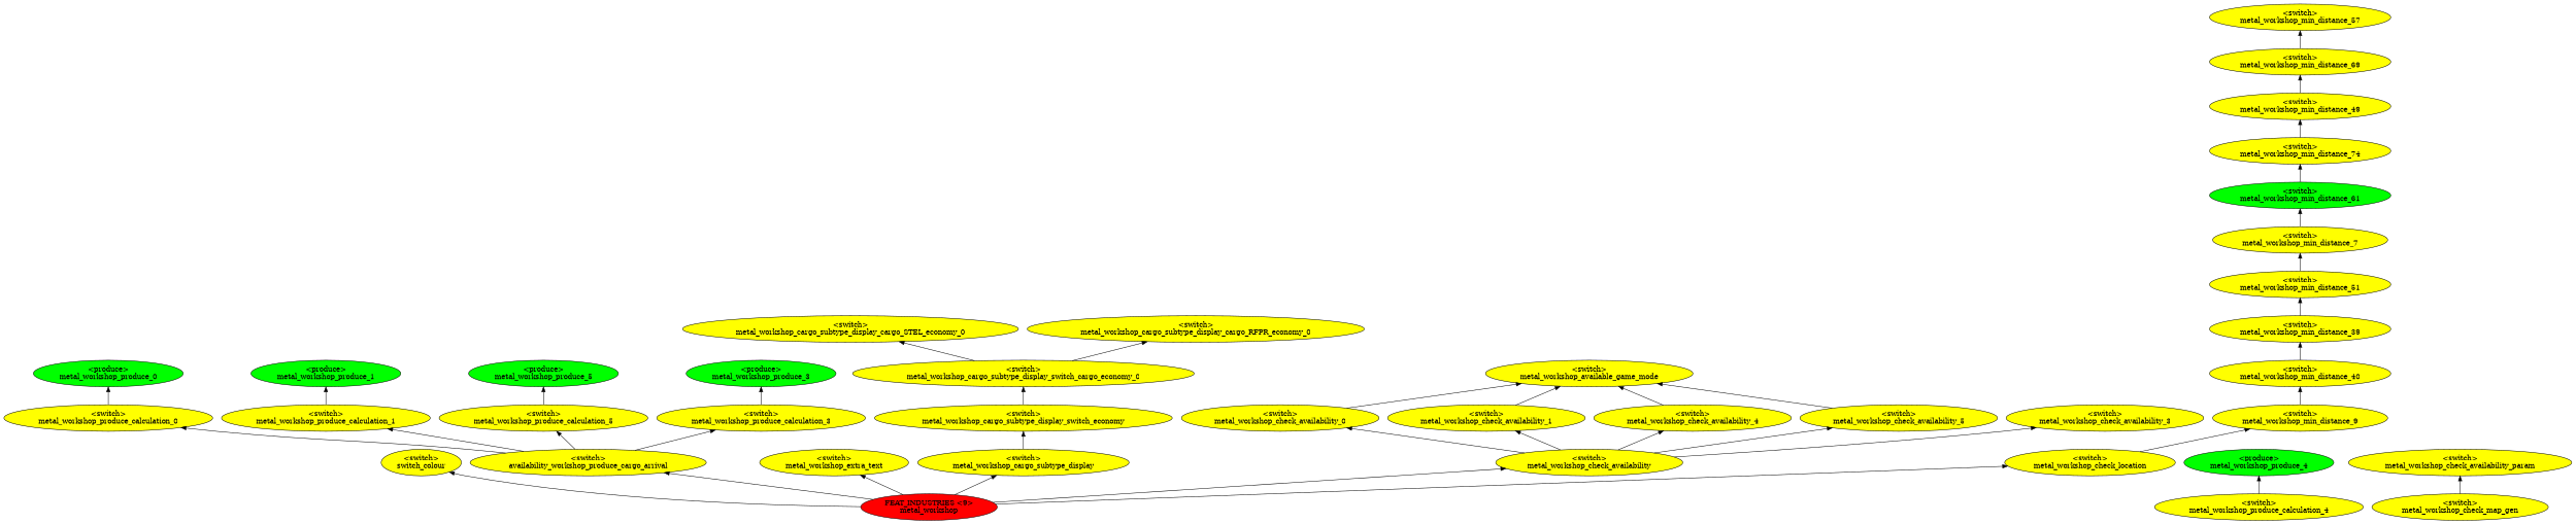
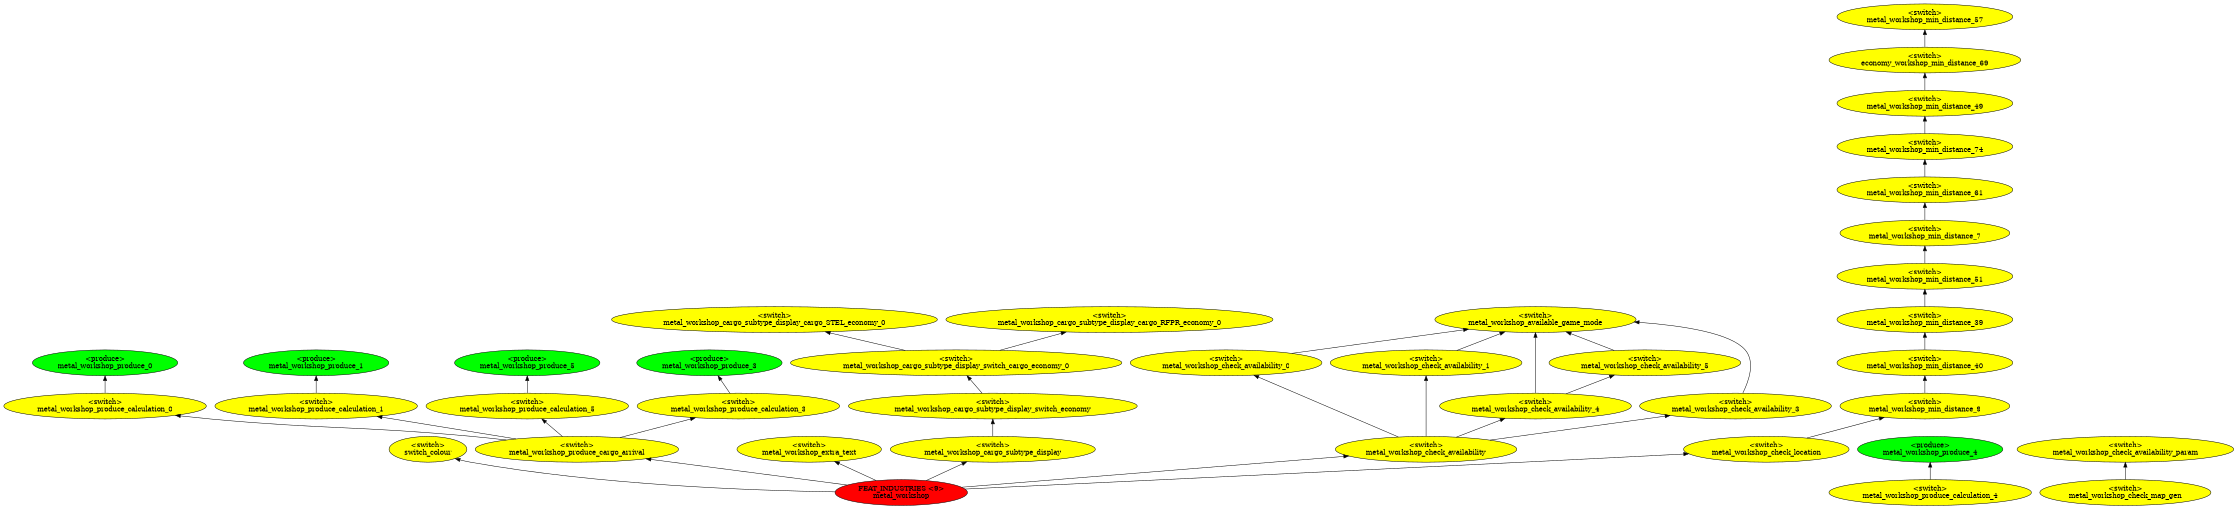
  digraph {
    rankdir=BT
    node [fillcolor=yellow style=filled]
    n1 [label="<switch>\nswitch_colour"]
    n2 [fillcolor=green label="<produce>\nmetal_workshop_produce_0"]
    n3 [label="<switch>\nmetal_workshop_produce_calculation_0"]
    n4 [fillcolor=green label="<produce>\nmetal_workshop_produce_1"]
    n5 [label="<switch>\nmetal_workshop_produce_calculation_1"]
    n6 [fillcolor=green label="<produce>\nmetal_workshop_produce_4"]
    n7 [label="<switch>\nmetal_workshop_produce_calculation_4"]
    n8 [fillcolor=green label="<produce>\nmetal_workshop_produce_5"]
    n9 [label="<switch>\nmetal_workshop_produce_calculation_5"]
    n10 [fillcolor=green label="<produce>\nmetal_workshop_produce_3"]
    n11 [label="<switch>\nmetal_workshop_produce_calculation_3"]
-   n12 [label="<switch>\navailability_workshop_produce_cargo_arrival"]
+   n12 [label="<switch>\nmetal_workshop_produce_cargo_arrival"]
    n13 [label="<switch>\nmetal_workshop_extra_text"]
    n14 [label="<switch>\nmetal_workshop_cargo_subtype_display_cargo_STEL_economy_0"]
    n15 [label="<switch>\nmetal_workshop_cargo_subtype_display_cargo_RFPR_economy_0"]
    n16 [label="<switch>\nmetal_workshop_cargo_subtype_display_switch_cargo_economy_0"]
    n17 [label="<switch>\nmetal_workshop_cargo_subtype_display_switch_economy"]
    n18 [label="<switch>\nmetal_workshop_cargo_subtype_display"]
    n19 [label="<switch>\nmetal_workshop_check_availability_param"]
    n20 [label="<switch>\nmetal_workshop_check_map_gen"]
    n21 [label="<switch>\nmetal_workshop_available_game_mode"]
    n22 [label="<switch>\nmetal_workshop_check_availability_0"]
    n23 [label="<switch>\nmetal_workshop_check_availability_1"]
    n24 [label="<switch>\nmetal_workshop_check_availability_4"]
    n25 [label="<switch>\nmetal_workshop_check_availability_5"]
    n26 [label="<switch>\nmetal_workshop_check_availability_3"]
    n27 [label="<switch>\nmetal_workshop_check_availability"]
    n28 [label="<switch>\nmetal_workshop_min_distance_57"]
-   n29 [label="<switch>\nmetal_workshop_min_distance_69"]
+   n29 [label="<switch>\neconomy_workshop_min_distance_69"]
    n30 [label="<switch>\nmetal_workshop_min_distance_49"]
    n31 [label="<switch>\nmetal_workshop_min_distance_74"]
-   n32 [fillcolor=green label="<switch>\nmetal_workshop_min_distance_61"]
+   n32 [label="<switch>\nmetal_workshop_min_distance_61"]
    n33 [label="<switch>\nmetal_workshop_min_distance_7"]
    n34 [label="<switch>\nmetal_workshop_min_distance_51"]
    n35 [label="<switch>\nmetal_workshop_min_distance_39"]
    n36 [label="<switch>\nmetal_workshop_min_distance_40"]
    n37 [label="<switch>\nmetal_workshop_min_distance_9"]
    n38 [label="<switch>\nmetal_workshop_check_location"]
    n39 [fillcolor=red label="FEAT_INDUSTRIES <9>\nmetal_workshop"]
    n3 -> n2
    n5 -> n4
    n7 -> n6
    n9 -> n8
    n11 -> n10
    n12 -> n3
    n12 -> n5
    n12 -> n9
    n12 -> n11
    n16 -> n14
    n16 -> n15
    n17 -> n16
    n18 -> n17
    n20 -> n19
    n22 -> n21
    n23 -> n21
    n24 -> n21
    n25 -> n21
+   n26 -> n21
    n27 -> n22
    n27 -> n23
    n27 -> n24
-   n27 -> n25
+   n24 -> n25
    n27 -> n26
    n29 -> n28
    n30 -> n29
    n31 -> n30
    n32 -> n31
    n33 -> n32
    n34 -> n33
    n35 -> n34
    n36 -> n35
    n37 -> n36
    n38 -> n37
    n39 -> n1
    n39 -> n12
    n39 -> n13
    n39 -> n18
    n39 -> n27
    n39 -> n38
  }
